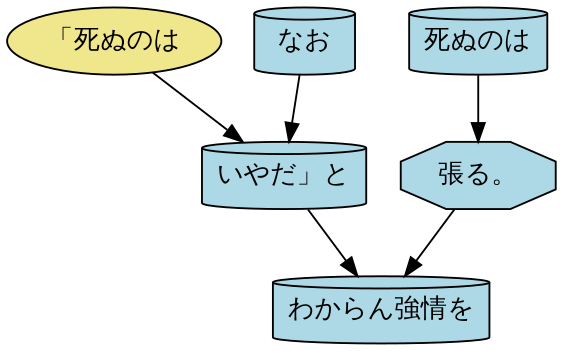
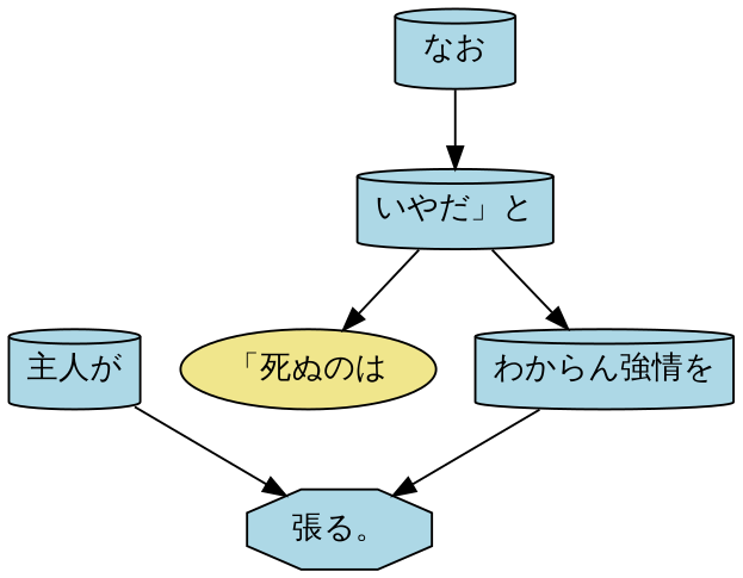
  digraph {
    fontname=Merriweather
    node [fillcolor=lightblue fontname=Merriweather shape=cylinder style=filled]
    edge [fontname=Merriweather]
    n1 [fillcolor=khaki label="「死ぬのは" shape=ellipse]
    n2 [label="いやだ」と"]
    n3 [label="わからん強情を"]
    n4 [label="なお"]
    n5 [label="張る。" shape=octagon]
-   n6 [label="死ぬのは"]
-   n1 -> n2
+   n6 [label="主人が"]
+   n2 -> n1
    n2 -> n3
-   n5 -> n3
+   n3 -> n5
    n4 -> n2
    n6 -> n5
  }
